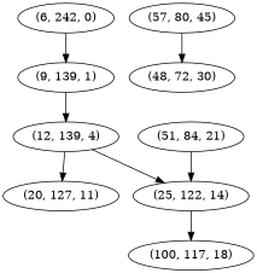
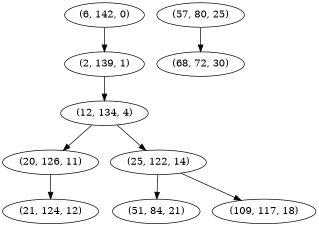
  digraph {
-   "(6, 142, 0)" [label="(6, 242, 0)"]
-   "(9, 139, 1)"
-   "(12, 134, 4)" [label="(12, 139, 4)"]
-   "(20, 127, 11)"
+   "(6, 142, 0)"
+   "(9, 139, 1)" [label="(2, 139, 1)"]
+   "(12, 134, 4)"
+   "(20, 127, 11)" [label="(20, 126, 11)"]
    "(25, 122, 14)"
+   "(21, 124, 12)"
    "(51, 84, 21)"
-   "(100, 117, 18)"
-   "(57, 80, 25)" [label="(57, 80, 45)"]
-   "(68, 72, 30)" [label="(48, 72, 30)"]
+   "(100, 117, 18)" [label="(109, 117, 18)"]
+   "(57, 80, 25)"
+   "(68, 72, 30)"
    "(6, 142, 0)" -> "(9, 139, 1)"
    "(9, 139, 1)" -> "(12, 134, 4)"
    "(12, 134, 4)" -> "(20, 127, 11)"
    "(12, 134, 4)" -> "(25, 122, 14)"
-   "(51, 84, 21)" -> "(25, 122, 14)"
+   "(20, 127, 11)" -> "(21, 124, 12)"
+   "(25, 122, 14)" -> "(51, 84, 21)"
    "(25, 122, 14)" -> "(100, 117, 18)"
    "(57, 80, 25)" -> "(68, 72, 30)"
  }
